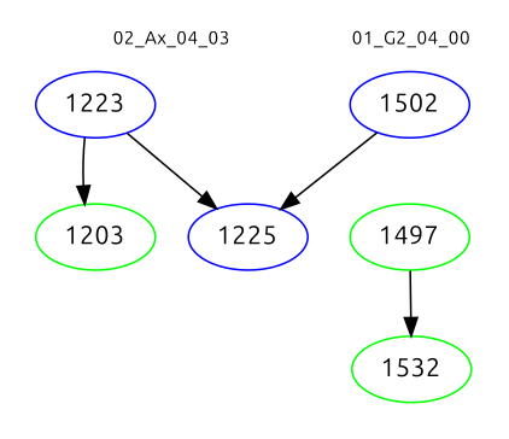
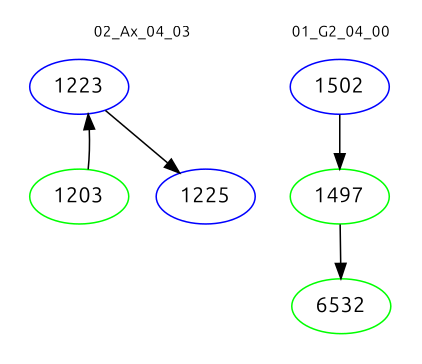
  digraph {
    fontname=Ubuntu
    node [color=blue fontname=Ubuntu]
    edge [color=black fontname=Ubuntu]
    n1 [label=1223]
    n2 [color=green label=1203]
    n3 [label=1225]
    n4 [label=1502]
    n5 [color=green label=1497]
-   n6 [color=green label=1532]
+   n6 [color=green label=6532]
    subgraph cluster_1 {
      color=white
      fontsize=10
      label="02_Ax_04_03"
      n1
      n2
      n3
    }
    subgraph cluster_2 {
      color=white
      fontsize=10
      label="01_G2_04_00"
      n4
      n5
      n6
    }
-   n1 -> n2
+   n2 -> n1
    n1 -> n3
-   n4 -> n3
+   n4 -> n5
    n5 -> n6
  }
